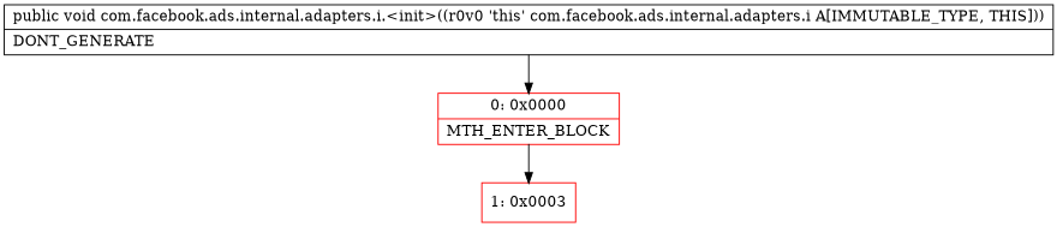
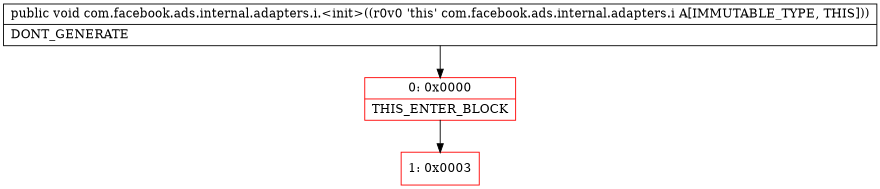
  digraph {
    fontname="DejaVu Serif"
    node [color=red shape=record fontname="DejaVu Serif"]
    edge [fontname="DejaVu Serif"]
-   n1 [label="{0\:\ 0x0000|MTH_ENTER_BLOCK\l}"]
+   n1 [label="{0\:\ 0x0000|THIS_ENTER_BLOCK\l}"]
    n2 [label="{1\:\ 0x0003}"]
    n3 [label="{public void com.facebook.ads.internal.adapters.i.\<init\>((r0v0 'this' com.facebook.ads.internal.adapters.i A[IMMUTABLE_TYPE, THIS]))  | DONT_GENERATE\l}" color=""]
    subgraph cluster_1 {
      label="R(0)"
    }
    n1 -> n2
    n3 -> n1
  }
